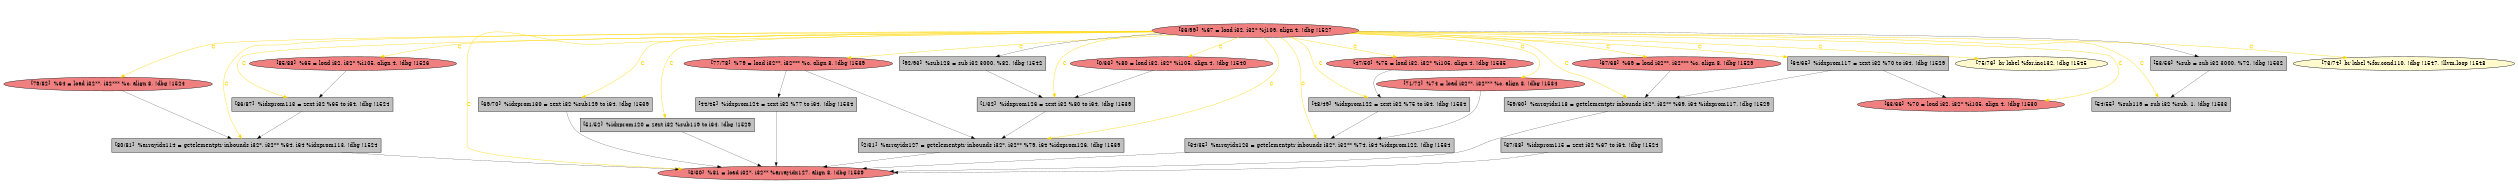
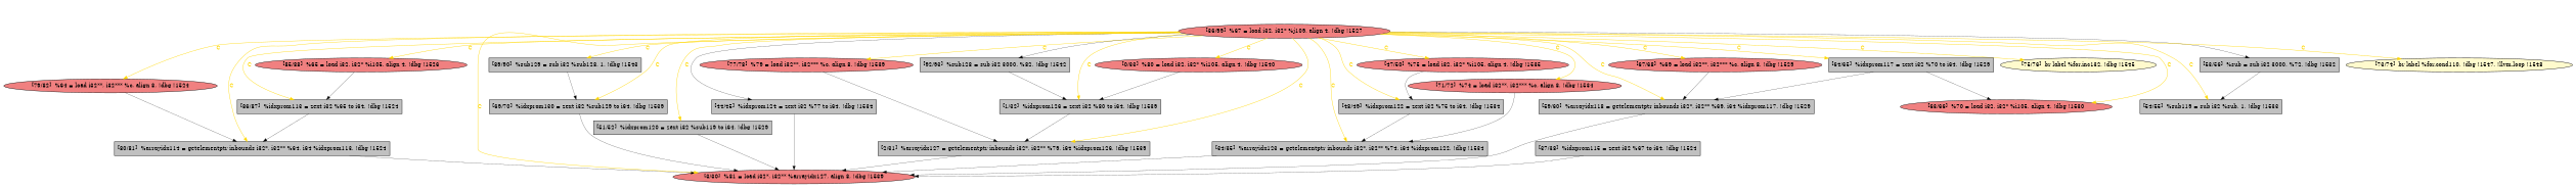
  digraph {
    node [fillcolor=grey shape=rectangle style=filled]
    edge [color=black fontcolor=black penwidth=0.5 style=solid]
    n1 [fillcolor=lightcoral label="[3/30]  %81 = load i32*, i32** %arrayidx127, align 8, !dbg !1539" shape=ellipse]
    n2 [fillcolor=lemonchiffon label="[75/76]  br label %for.inc132, !dbg !1545" shape=ellipse]
    n3 [fillcolor=lightcoral label="[79/82]  %64 = load i32**, i32*** %c, align 8, !dbg !1524" shape=ellipse]
    n4 [label="[80/81]  %arrayidx114 = getelementptr inbounds i32*, i32** %64, i64 %idxprom113, !dbg !1524"]
    n5 [fillcolor=lightcoral label="[36/99]  %67 = load i32, i32* %j109, align 4, !dbg !1527" shape=ellipse]
    n6 [fillcolor=lightcoral label="[0/33]  %80 = load i32, i32* %i105, align 4, !dbg !1540" shape=ellipse]
    n7 [label="[48/49]  %idxprom122 = zext i32 %75 to i64, !dbg !1534"]
    n8 [label="[1/32]  %idxprom126 = zext i32 %80 to i64, !dbg !1539"]
    n9 [label="[44/45]  %idxprom124 = zext i32 %77 to i64, !dbg !1534"]
    n10 [label="[64/65]  %idxprom117 = zext i32 %70 to i64, !dbg !1529"]
    n11 [fillcolor=lightcoral label="[47/50]  %75 = load i32, i32* %i105, align 4, !dbg !1535" shape=ellipse]
    n12 [fillcolor=lightcoral label="[71/72]  %74 = load i32**, i32*** %c, align 8, !dbg !1534" shape=ellipse]
    n13 [label="[86/87]  %idxprom113 = zext i32 %65 to i64, !dbg !1524"]
    n14 [fillcolor=lightcoral label="[63/66]  %70 = load i32, i32* %i105, align 4, !dbg !1530" shape=ellipse]
    n15 [label="[69/70]  %idxprom130 = zext i32 %sub129 to i64, !dbg !1539"]
    n16 [fillcolor=lightcoral label="[67/68]  %69 = load i32**, i32*** %c, align 8, !dbg !1529" shape=ellipse]
    n17 [label="[54/55]  %sub119 = sub i32 %sub, 1, !dbg !1533"]
    n18 [fillcolor=lightcoral label="[77/78]  %79 = load i32**, i32*** %c, align 8, !dbg !1539" shape=ellipse]
    n19 [label="[51/52]  %idxprom120 = zext i32 %sub119 to i64, !dbg !1529"]
    n20 [label="[2/31]  %arrayidx127 = getelementptr inbounds i32*, i32** %79, i64 %idxprom126, !dbg !1539"]
    n21 [label="[53/56]  %sub = sub i32 3000, %72, !dbg !1532"]
    n22 [fillcolor=lightcoral label="[85/88]  %65 = load i32, i32* %i105, align 4, !dbg !1526" shape=ellipse]
    n23 [fillcolor=lemonchiffon label="[73/74]  br label %for.cond110, !dbg !1547, !llvm.loop !1548" shape=ellipse]
    n24 [label="[92/93]  %sub128 = sub i32 3000, %82, !dbg !1542"]
    n25 [label="[34/35]  %arrayidx123 = getelementptr inbounds i32*, i32** %74, i64 %idxprom122, !dbg !1534"]
    n26 [label="[59/60]  %arrayidx118 = getelementptr inbounds i32*, i32** %69, i64 %idxprom117, !dbg !1529"]
+   n27 [label="[89/90]  %sub129 = sub i32 %sub128, 1, !dbg !1543"]
    n28 [label="[37/38]  %idxprom115 = zext i32 %67 to i64, !dbg !1524"]
    n3 -> n4
    n4 -> n1
    n5 -> n1 [color=gold fontcolor=gold label=C penwidth=1.0]
    n5 -> n2 [color=gold fontcolor=gold label=C penwidth=1.0]
    n5 -> n3 [color=gold fontcolor=gold label=C penwidth=1.0]
    n5 -> n4 [color=gold fontcolor=gold label=C penwidth=1.0]
    n5 -> n6 [color=gold fontcolor=gold label=C penwidth=1.0]
    n5 -> n7 [color=gold fontcolor=gold label=C penwidth=1.0]
    n5 -> n8 [color=gold fontcolor=gold label=C penwidth=1.0]
-   n18 -> n9
+   n5 -> n9
    n5 -> n10 [color=gold fontcolor=gold label=C penwidth=1.0]
    n5 -> n11 [color=gold fontcolor=gold label=C penwidth=1.0]
    n5 -> n12 [color=gold fontcolor=gold label=C penwidth=1.0]
    n5 -> n13 [color=gold fontcolor=gold label=C penwidth=1.0]
    n5 -> n14 [color=gold fontcolor=gold label=C penwidth=1.0]
    n5 -> n15 [color=gold fontcolor=gold label=C penwidth=1.0]
    n5 -> n16 [color=gold fontcolor=gold label=C penwidth=1.0]
    n5 -> n17 [color=gold fontcolor=gold label=C penwidth=1.0]
    n5 -> n18 [color=gold fontcolor=gold label=C penwidth=1.0]
    n5 -> n19 [color=gold fontcolor=gold label=C penwidth=1.0]
    n5 -> n20 [color=gold fontcolor=gold label=C penwidth=1.0]
    n5 -> n21
    n5 -> n22 [color=gold fontcolor=gold label=C penwidth=1.0]
    n5 -> n23 [color=gold fontcolor=gold label=C penwidth=1.0]
    n5 -> n24
    n5 -> n25 [color=gold fontcolor=gold label=C penwidth=1.0]
    n5 -> n26 [color=gold fontcolor=gold label=C penwidth=1.0]
+   n5 -> n27 [color=gold fontcolor=gold label=C penwidth=1.0]
    n6 -> n8
    n7 -> n25
    n8 -> n20
    n9 -> n1
    n10 -> n14
    n10 -> n26
    n11 -> n7
    n12 -> n25
    n13 -> n4
    n15 -> n1
    n16 -> n26
    n18 -> n20
    n19 -> n1
    n20 -> n1
    n21 -> n17
    n22 -> n13
    n24 -> n8
    n25 -> n1
    n26 -> n1
+   n27 -> n15
    n28 -> n1
  }
